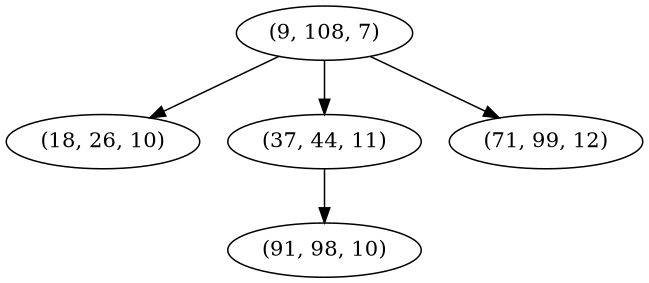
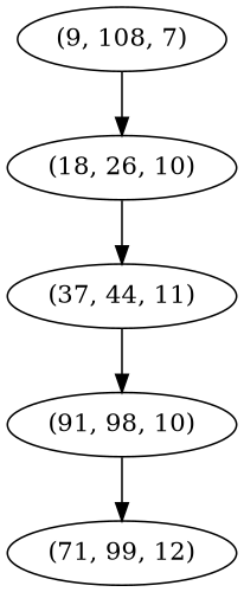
  digraph {
    fontname="DejaVu Serif"
    node [fontname="DejaVu Serif"]
    edge [fontname="DejaVu Serif"]
    "(9, 108, 7)"
    "(18, 26, 10)"
    "(37, 44, 11)"
    n4 [label="(71, 99, 12)"]
    "(91, 98, 10)"
    "(9, 108, 7)" -> "(18, 26, 10)"
-   "(9, 108, 7)" -> "(37, 44, 11)"
-   "(9, 108, 7)" -> n4
+   "(18, 26, 10)" -> "(37, 44, 11)"
+   "(91, 98, 10)" -> n4
    "(37, 44, 11)" -> "(91, 98, 10)"
  }
